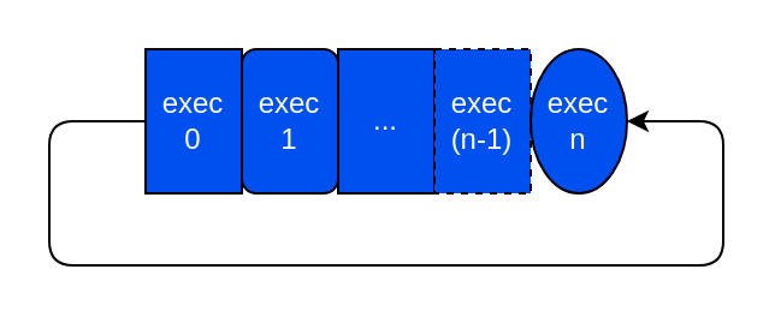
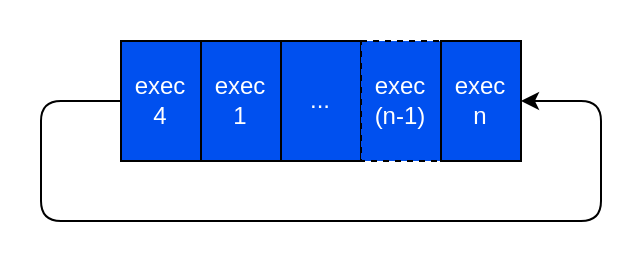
  <mxCell id="0" />
  <mxCell id="1" parent="0" />
- <mxCell id="2" value="exec&lt;br&gt;0" style="rounded=0;whiteSpace=wrap;html=1;fillColor=#0050ef;fontColor=#ffffff;strokeColor=#000000;" vertex="1" parent="1"><mxGeometry x="60" y="20" width="40" height="60" as="geometry" /></mxCell>
- <mxCell id="3" value="exec&lt;br&gt;1" style="whiteSpace=wrap;html=1;fillColor=#0050ef;fontColor=#ffffff;strokeColor=#000000;rounded=1;" vertex="1" parent="1"><mxGeometry x="100" y="20" width="40" height="60" as="geometry" /></mxCell>
+ <mxCell id="2" value="exec&lt;br&gt;4" style="rounded=0;whiteSpace=wrap;html=1;fillColor=#0050ef;fontColor=#ffffff;strokeColor=#000000;" vertex="1" parent="1"><mxGeometry x="60" y="20" width="40" height="60" as="geometry" /></mxCell>
+ <mxCell id="3" value="exec&lt;br&gt;1" style="rounded=0;whiteSpace=wrap;html=1;fillColor=#0050ef;fontColor=#ffffff;strokeColor=#000000;" vertex="1" parent="1"><mxGeometry x="100" y="20" width="40" height="60" as="geometry" /></mxCell>
  <mxCell id="4" value="..." style="rounded=0;whiteSpace=wrap;html=1;fillColor=#0050ef;fontColor=#ffffff;strokeColor=#000000;" vertex="1" parent="1"><mxGeometry x="140" y="20" width="40" height="60" as="geometry" /></mxCell>
  <mxCell id="5" value="exec&lt;br&gt;(n-1)" style="rounded=0;whiteSpace=wrap;html=1;fillColor=#0050ef;fontColor=#ffffff;strokeColor=#000000;dashed=1;" vertex="1" parent="1"><mxGeometry x="180" y="20" width="40" height="60" as="geometry" /></mxCell>
- <mxCell id="6" value="exec&lt;br&gt;n" style="ellipse;whiteSpace=wrap;html=1;fillColor=#0050ef;fontColor=#ffffff;strokeColor=#000000;labelBorderColor=none;" vertex="1" parent="1"><mxGeometry x="220" y="20" width="40" height="60" as="geometry" /></mxCell>
+ <mxCell id="6" value="exec&lt;br&gt;n" style="rounded=0;whiteSpace=wrap;html=1;fillColor=#0050ef;fontColor=#ffffff;strokeColor=#000000;labelBorderColor=none;" vertex="1" parent="1"><mxGeometry x="220" y="20" width="40" height="60" as="geometry" /></mxCell>
  <mxCell id="7" value="" style="endArrow=classic;html=1;entryX=1;entryY=0.5;entryDx=0;entryDy=0;exitX=0;exitY=0.5;exitDx=0;exitDy=0;" edge="1" parent="1" source="2" target="6"><mxGeometry width="50" height="50" relative="1" as="geometry"><mxPoint x="300" y="50" as="sourcePoint" /><mxPoint x="190" y="20" as="targetPoint" /><Array as="points"><mxPoint y="50" x="20" /><mxPoint y="110" x="20" /><mxPoint x="180" y="110" /><mxPoint x="300" y="110" /><mxPoint x="300" y="50" /></Array></mxGeometry></mxCell>
